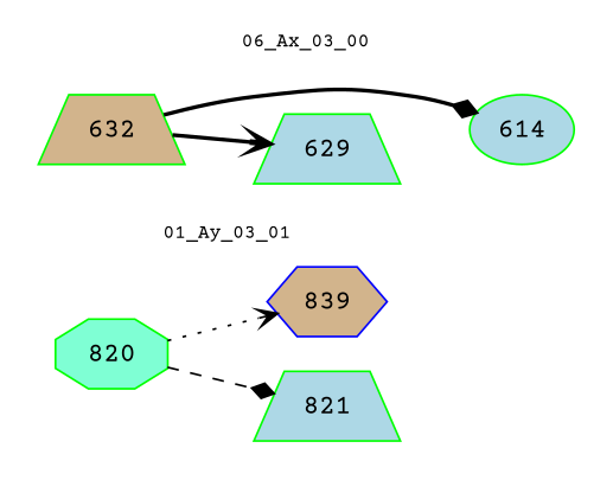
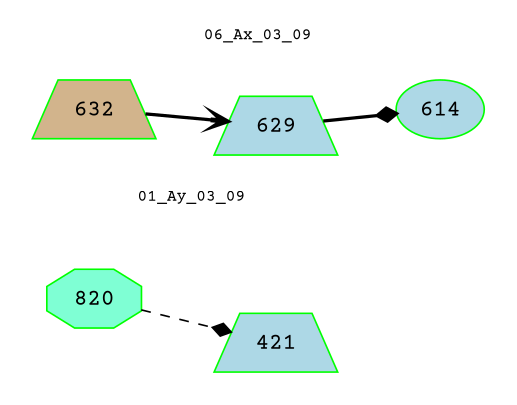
  digraph {
    fontname="Courier Prime"
    rankdir=LR
    node [color=green fillcolor=lightblue fontname="Courier Prime" shape=trapezium style=filled]
    edge [arrowhead=diamond color=black fontname="Courier Prime" style=bold]
    n1 [fillcolor=aquamarine label=820 shape=octagon]
-   n2 [label=821]
-   n3 [color=blue fillcolor=tan label=839 shape=hexagon]
+   n2 [label=421]
    n4 [label=629]
    n5 [label=614 shape=ellipse]
    n6 [fillcolor=tan label=632]
    subgraph cluster_1 {
      color=white
      fontsize=10
-     label="01_Ay_03_01"
+     label="01_Ay_03_09"
      n1
      n2
-     n3
    }
    subgraph cluster_2 {
      color=white
      fontsize=10
-     label="06_Ax_03_00"
+     label="06_Ax_03_09"
      n4
      n5
      n6
    }
    n1 -> n2 [style=dashed]
-   n1 -> n3 [arrowhead=vee style=dotted]
-   n6 -> n5
+   n4 -> n5
    n6 -> n4 [arrowhead=vee]
  }
